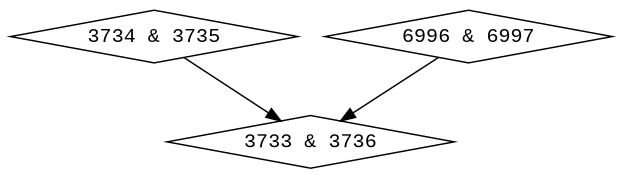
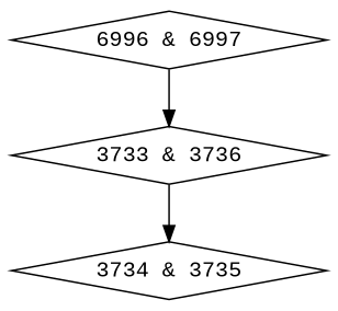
  digraph {
    fontname="Liberation Mono"
    node [fontname="Liberation Mono" shape=diamond]
    edge [fontname="Liberation Mono"]
    n1 [label="3733 & 3736"]
    n2 [label="3734 & 3735"]
    n3 [label="6996 & 6997"]
-   n2 -> n1
+   n1 -> n2
    n3 -> n1
  }
